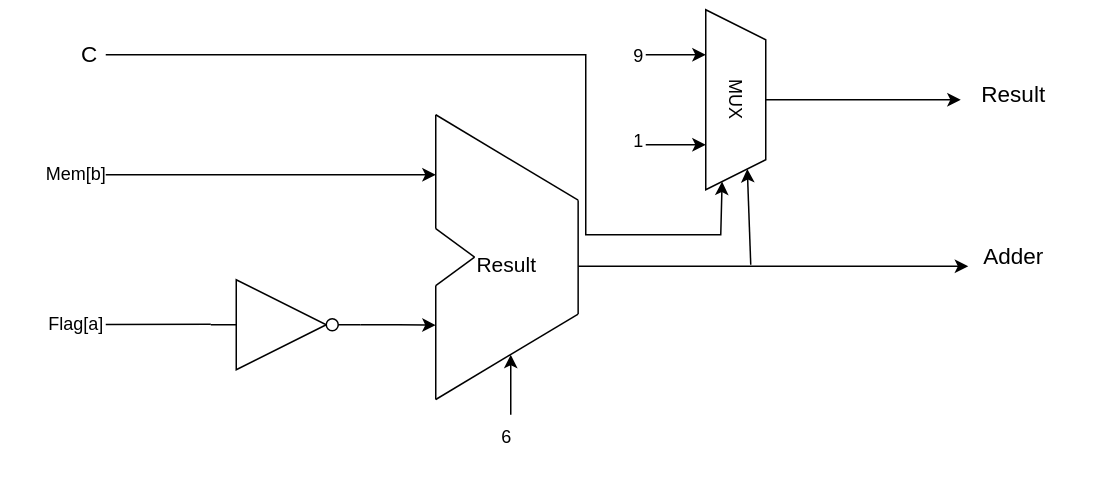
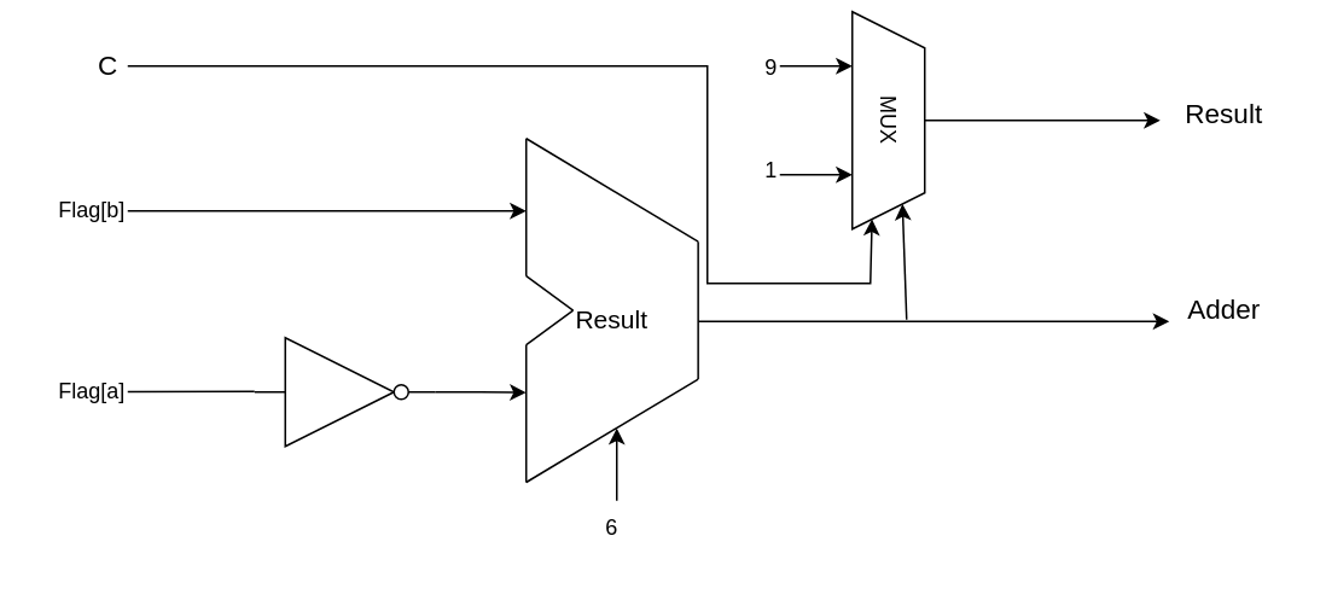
  <mxCell id="0" />
  <mxCell id="1" parent="0" />
  <mxCell id="2" value="&#10;&#10;&#10;&#10;&#10;Result" style="group;fontSize=14;" vertex="1" connectable="0" parent="1"><mxGeometry x="290" y="76" width="94.932" height="189.831" as="geometry" /></mxCell>
  <mxCell id="3" value="" style="endArrow=none;html=1;rounded=0;jumpSize=4;" edge="1" parent="2"><mxGeometry width="50" height="50" relative="1" as="geometry"><mxPoint y="75.932" as="sourcePoint" /><mxPoint as="targetPoint" /></mxGeometry></mxCell>
  <mxCell id="4" value="" style="endArrow=none;html=1;rounded=0;jumpSize=4;" edge="1" parent="2"><mxGeometry width="50" height="50" relative="1" as="geometry"><mxPoint y="189.831" as="sourcePoint" /><mxPoint y="113.898" as="targetPoint" /></mxGeometry></mxCell>
  <mxCell id="5" value="" style="endArrow=none;html=1;rounded=0;jumpSize=4;" edge="1" parent="2"><mxGeometry width="50" height="50" relative="1" as="geometry"><mxPoint x="94.932" y="56.949" as="sourcePoint" /><mxPoint as="targetPoint" /></mxGeometry></mxCell>
  <mxCell id="6" value="" style="endArrow=none;html=1;rounded=0;jumpSize=4;" edge="1" parent="2"><mxGeometry width="50" height="50" relative="1" as="geometry"><mxPoint y="189.831" as="sourcePoint" /><mxPoint x="94.932" y="132.881" as="targetPoint" /></mxGeometry></mxCell>
  <mxCell id="7" value="" style="endArrow=none;html=1;rounded=0;jumpSize=4;" edge="1" parent="2"><mxGeometry width="50" height="50" relative="1" as="geometry"><mxPoint x="25.89" y="94.915" as="sourcePoint" /><mxPoint y="75.932" as="targetPoint" /></mxGeometry></mxCell>
  <mxCell id="8" value="" style="endArrow=none;html=1;rounded=0;jumpSize=4;" edge="1" parent="2"><mxGeometry width="50" height="50" relative="1" as="geometry"><mxPoint y="113.898" as="sourcePoint" /><mxPoint x="25.89" y="94.915" as="targetPoint" /></mxGeometry></mxCell>
  <mxCell id="9" value="" style="endArrow=none;html=1;rounded=0;jumpSize=4;" edge="1" parent="2"><mxGeometry width="50" height="50" relative="1" as="geometry"><mxPoint x="94.932" y="132.881" as="sourcePoint" /><mxPoint x="94.932" y="56.949" as="targetPoint" /></mxGeometry></mxCell>
  <mxCell id="10" value="" style="endArrow=none;html=1;rounded=0;entryX=0;entryY=0.25;entryDx=0;entryDy=0;entryPerimeter=0;" edge="1" parent="1"><mxGeometry width="50" height="50" relative="1" as="geometry"><mxPoint x="70" y="215.83" as="sourcePoint" /><mxPoint x="140" y="215.66" as="targetPoint" /></mxGeometry></mxCell>
  <mxCell id="11" value="Flag[a]" style="text;html=1;align=center;verticalAlign=middle;resizable=0;points=[];autosize=1;strokeColor=none;fillColor=none;" vertex="1" parent="1"><mxGeometry x="20" y="201" width="60" height="30" as="geometry" /></mxCell>
  <mxCell id="12" value="" style="endArrow=classic;html=1;rounded=0;" edge="1" parent="1"><mxGeometry width="50" height="50" relative="1" as="geometry"><mxPoint x="70" y="116" as="sourcePoint" /><mxPoint x="290" y="116" as="targetPoint" /></mxGeometry></mxCell>
- <mxCell id="13" value="Mem[b]" style="text;html=1;align=center;verticalAlign=middle;resizable=0;points=[];autosize=1;strokeColor=none;fillColor=none;" vertex="1" parent="1"><mxGeometry x="20" y="101" width="60" height="30" as="geometry" /></mxCell>
+ <mxCell id="13" value="Flag[b]" style="text;html=1;align=center;verticalAlign=middle;resizable=0;points=[];autosize=1;strokeColor=none;fillColor=none;" vertex="1" parent="1"><mxGeometry x="20" y="101" width="60" height="30" as="geometry" /></mxCell>
  <mxCell id="14" style="edgeStyle=orthogonalEdgeStyle;rounded=0;orthogonalLoop=1;jettySize=auto;html=1;exitX=1;exitY=0.5;exitDx=0;exitDy=0;exitPerimeter=0;" edge="1" parent="1" source="15"><mxGeometry relative="1" as="geometry"><mxPoint x="290" y="216.276" as="targetPoint" /></mxGeometry></mxCell>
  <mxCell id="15" value="" style="verticalLabelPosition=bottom;shadow=0;dashed=0;align=center;html=1;verticalAlign=top;shape=mxgraph.electrical.logic_gates.inverter_2" vertex="1" parent="1"><mxGeometry x="140" y="186" width="100" height="60" as="geometry" /></mxCell>
  <mxCell id="16" value="" style="endArrow=classic;html=1;rounded=0;" edge="1" parent="1"><mxGeometry width="50" height="50" relative="1" as="geometry"><mxPoint x="340" y="276" as="sourcePoint" /><mxPoint x="340" y="236" as="targetPoint" /></mxGeometry></mxCell>
  <mxCell id="17" value="6" style="text;html=1;align=center;verticalAlign=middle;resizable=0;points=[];autosize=1;strokeColor=none;fillColor=none;" vertex="1" parent="1"><mxGeometry x="322.47" y="276" width="30" height="30" as="geometry" /></mxCell>
  <mxCell id="18" value="MUX" style="shape=trapezoid;perimeter=trapezoidPerimeter;whiteSpace=wrap;html=1;fixedSize=1;rotation=90;" vertex="1" parent="1"><mxGeometry x="430" y="46" width="120" height="40" as="geometry" /></mxCell>
  <mxCell id="19" value="" style="endArrow=classic;html=1;rounded=0;entryX=1;entryY=0.75;entryDx=0;entryDy=0;" edge="1" parent="1" target="18"><mxGeometry width="50" height="50" relative="1" as="geometry"><mxPoint x="70" y="36" as="sourcePoint" /><mxPoint x="310" y="196" as="targetPoint" /><Array as="points"><mxPoint x="390" y="36" /><mxPoint x="390" y="156" /><mxPoint x="480" y="156" /></Array></mxGeometry></mxCell>
  <mxCell id="20" value="&lt;font style=&quot;font-size: 15px;&quot;&gt;C&lt;/font&gt;" style="text;html=1;align=center;verticalAlign=middle;resizable=0;points=[];autosize=1;strokeColor=none;fillColor=none;" vertex="1" parent="1"><mxGeometry x="44" y="20" width="30" height="30" as="geometry" /></mxCell>
  <mxCell id="21" value="" style="endArrow=classic;html=1;rounded=0;" edge="1" parent="1"><mxGeometry width="50" height="50" relative="1" as="geometry"><mxPoint x="385" y="177" as="sourcePoint" /><mxPoint x="645" y="177" as="targetPoint" /></mxGeometry></mxCell>
  <mxCell id="22" value="" style="endArrow=classic;html=1;rounded=0;entryX=1;entryY=0.25;entryDx=0;entryDy=0;" edge="1" parent="1" target="18"><mxGeometry width="50" height="50" relative="1" as="geometry"><mxPoint x="500" y="176" as="sourcePoint" /><mxPoint x="310" y="196" as="targetPoint" /></mxGeometry></mxCell>
  <mxCell id="23" value="" style="endArrow=classic;html=1;rounded=0;entryX=0.25;entryY=1;entryDx=0;entryDy=0;" edge="1" parent="1" target="18"><mxGeometry width="50" height="50" relative="1" as="geometry"><mxPoint x="430" y="36" as="sourcePoint" /><mxPoint x="310" y="196" as="targetPoint" /></mxGeometry></mxCell>
  <mxCell id="24" value="" style="endArrow=classic;html=1;rounded=0;entryX=0.25;entryY=1;entryDx=0;entryDy=0;" edge="1" parent="1"><mxGeometry width="50" height="50" relative="1" as="geometry"><mxPoint x="430" y="96" as="sourcePoint" /><mxPoint x="470" y="96" as="targetPoint" /></mxGeometry></mxCell>
  <mxCell id="25" value="9&lt;br&gt;&lt;br&gt;&lt;br&gt;&lt;br&gt;1" style="text;html=1;align=center;verticalAlign=middle;resizable=0;points=[];autosize=1;strokeColor=none;fillColor=none;" vertex="1" parent="1"><mxGeometry x="410" y="20" width="30" height="90" as="geometry" /></mxCell>
  <mxCell id="26" value="" style="endArrow=classic;html=1;rounded=0;" edge="1" parent="1" source="18"><mxGeometry width="50" height="50" relative="1" as="geometry"><mxPoint x="260" y="216" as="sourcePoint" /><mxPoint x="640" y="66" as="targetPoint" /></mxGeometry></mxCell>
  <mxCell id="27" value="&lt;font style=&quot;font-size: 15px;&quot;&gt;Result&lt;br&gt;&lt;br&gt;&lt;br&gt;&lt;br&gt;&lt;br&gt;&lt;br&gt;Adder&lt;/font&gt;" style="text;html=1;align=center;verticalAlign=middle;resizable=0;points=[];autosize=1;strokeColor=none;fillColor=none;" vertex="1" parent="1"><mxGeometry x="640" y="46" width="70" height="140" as="geometry" /></mxCell>
